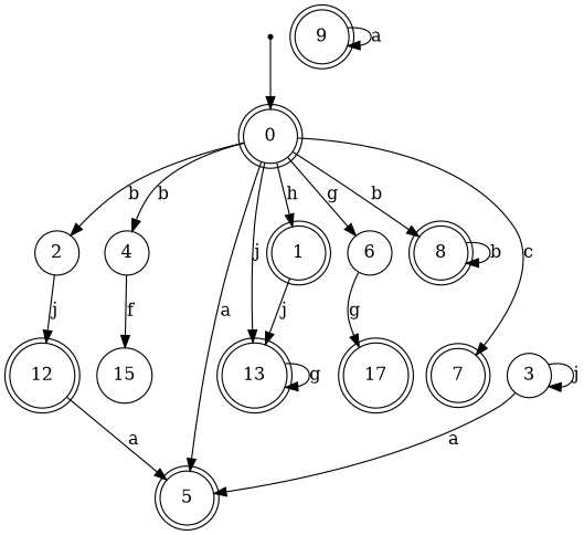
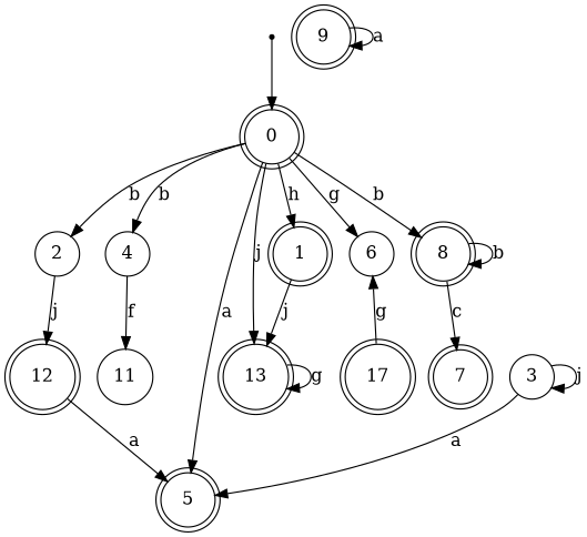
  digraph {
    rankdir=TB
    node [shape=doublecircle]
    dummy0 [shape=point]
    0
    1
    2 [shape=circle]
    4 [shape=circle]
    5
    6 [shape=circle]
    7
    8
    13
    12
    3 [shape=circle]
-   11 [shape=circle label=15]
+   11 [shape=circle]
    n14 [label=17]
    9
    dummy0 -> 0
    0 -> 1 [label=h]
    0 -> 2 [label=b]
    0 -> 4 [label=b]
    0 -> 5 [label=a]
    0 -> 6 [label=g]
-   0 -> 7 [label=c]
+   8 -> 7 [label=c]
    0 -> 8 [label=b]
    0 -> 13 [label=j]
    1 -> 13 [label=j]
    2 -> 12 [label=j]
    4 -> 11 [label=f]
-   6 -> n14 [label=g]
+   n14 -> 6 [label=g]
    8 -> 8 [label=b]
    13 -> 13 [label=g]
    12 -> 5 [label=a]
    3 -> 5 [label=a]
    3 -> 3 [label=j]
    9 -> 9 [label=a]
  }
